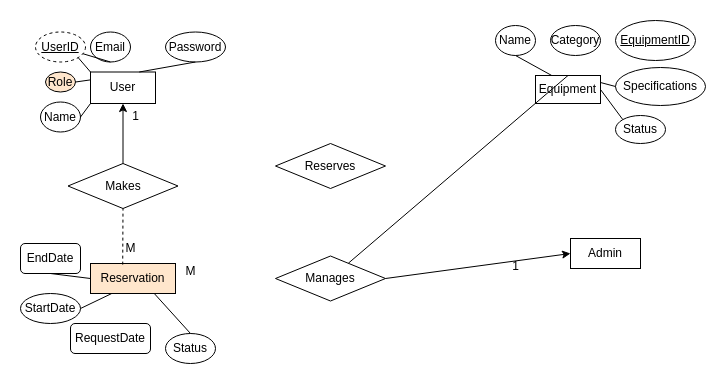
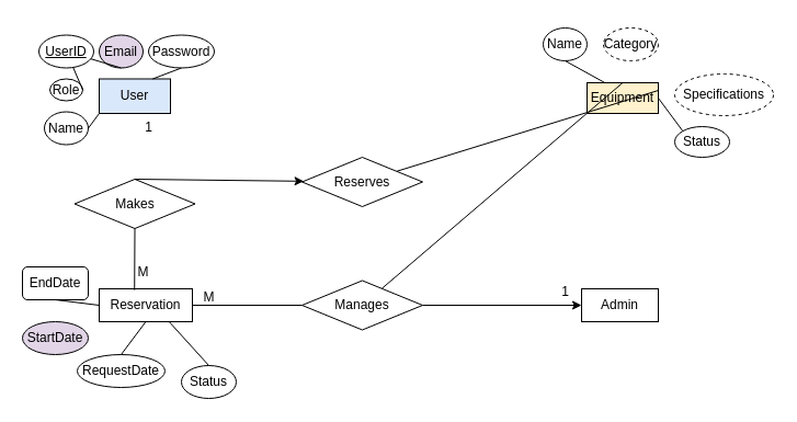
  <mxCell id="0" />
  <mxCell id="1" parent="0" />
- <mxCell id="2" value="User" style="whiteSpace=wrap;html=1;align=center;" vertex="1" parent="1"><mxGeometry x="90" y="71.5" width="65" height="31.5" as="geometry" /></mxCell>
- <mxCell id="3" value="Equipment" style="whiteSpace=wrap;html=1;align=center;" vertex="1" parent="1"><mxGeometry x="535" y="75" width="65" height="28" as="geometry" /></mxCell>
- <mxCell id="4" value="UserID" style="ellipse;whiteSpace=wrap;html=1;align=center;fontStyle=4;dashed=1;" vertex="1" parent="1"><mxGeometry x="35" y="31.5" width="50" height="30" as="geometry" /></mxCell>
+ <mxCell id="2" value="User" style="whiteSpace=wrap;html=1;align=center;fillColor=#dae8fc;" vertex="1" parent="1"><mxGeometry x="90" y="71.5" width="65" height="31.5" as="geometry" /></mxCell>
+ <mxCell id="3" value="Equipment" style="whiteSpace=wrap;html=1;align=center;fillColor=#fff2cc;" vertex="1" parent="1"><mxGeometry x="535" y="75" width="65" height="28" as="geometry" /></mxCell>
+ <mxCell id="4" value="UserID" style="ellipse;whiteSpace=wrap;html=1;align=center;fontStyle=4;" vertex="1" parent="1"><mxGeometry x="35" y="31.5" width="50" height="30" as="geometry" /></mxCell>
  <mxCell id="5" value="Name" style="ellipse;whiteSpace=wrap;html=1;align=center;" vertex="1" parent="1"><mxGeometry x="40" y="101.5" width="40" height="30" as="geometry" /></mxCell>
- <mxCell id="6" value="Email" style="ellipse;whiteSpace=wrap;html=1;align=center;" vertex="1" parent="1"><mxGeometry x="90" y="31.5" width="40" height="30" as="geometry" /></mxCell>
- <mxCell id="7" value="Password" style="ellipse;whiteSpace=wrap;html=1;align=center;" vertex="1" parent="1"><mxGeometry x="165" y="31.5" width="60" height="30" as="geometry" /></mxCell>
- <mxCell id="8" value="Role" style="ellipse;whiteSpace=wrap;html=1;align=center;fillColor=#ffe6cc;" vertex="1" parent="1"><mxGeometry x="45" y="71.5" width="30" height="20" as="geometry" /></mxCell>
+ <mxCell id="6" value="Email" style="ellipse;whiteSpace=wrap;html=1;align=center;fillColor=#e1d5e7;" vertex="1" parent="1"><mxGeometry x="90" y="31.5" width="40" height="30" as="geometry" /></mxCell>
+ <mxCell id="7" value="Password" style="ellipse;whiteSpace=wrap;html=1;align=center;" vertex="1" parent="1"><mxGeometry x="135" y="31.5" width="60" height="30" as="geometry" /></mxCell>
+ <mxCell id="8" value="Role" style="ellipse;whiteSpace=wrap;html=1;align=center;" vertex="1" parent="1"><mxGeometry x="45" y="71.5" width="30" height="20" as="geometry" /></mxCell>
  <mxCell id="9" value="" style="endArrow=none;html=1;rounded=0;exitX=1;exitY=0.5;exitDx=0;exitDy=0;entryX=0;entryY=1;entryDx=0;entryDy=0;" edge="1" parent="1" source="5" target="2"><mxGeometry width="50" height="50" relative="1" as="geometry"><mxPoint x="185" y="181.5" as="sourcePoint" /><mxPoint x="235" y="131.5" as="targetPoint" /></mxGeometry></mxCell>
- <mxCell id="10" value="" style="endArrow=none;html=1;rounded=0;exitX=1;exitY=0.5;exitDx=0;exitDy=0;entryX=0;entryY=0.25;entryDx=0;entryDy=0;" edge="1" parent="1" source="8" target="2"><mxGeometry width="50" height="50" relative="1" as="geometry"><mxPoint x="90" y="126.5" as="sourcePoint" /><mxPoint x="100" y="121.5" as="targetPoint" /></mxGeometry></mxCell>
- <mxCell id="11" value="" style="endArrow=none;html=1;rounded=0;exitX=1;exitY=1;exitDx=0;exitDy=0;entryX=0;entryY=0;entryDx=0;entryDy=0;" edge="1" parent="1" source="4" target="2"><mxGeometry width="50" height="50" relative="1" as="geometry"><mxPoint x="85" y="91.5" as="sourcePoint" /><mxPoint x="100" y="91.5" as="targetPoint" /></mxGeometry></mxCell>
+ <mxCell id="10" value="" style="endArrow=none;html=1;rounded=0;exitX=1;exitY=0.5;exitDx=0;exitDy=0;" edge="1" parent="1" source="8" target="4"><mxGeometry width="50" height="50" relative="1" as="geometry"><mxPoint x="90" y="126.5" as="sourcePoint" /><mxPoint x="100" y="121.5" as="targetPoint" /></mxGeometry></mxCell>
  <mxCell id="12" value="" style="endArrow=none;html=1;rounded=0;exitX=0.5;exitY=1;exitDx=0;exitDy=0;" edge="1" parent="1" source="6" target="4"><mxGeometry width="50" height="50" relative="1" as="geometry"><mxPoint x="88" y="67.5" as="sourcePoint" /><mxPoint x="100" y="81.5" as="targetPoint" /></mxGeometry></mxCell>
  <mxCell id="13" value="" style="endArrow=none;html=1;rounded=0;exitX=0.5;exitY=1;exitDx=0;exitDy=0;entryX=0.75;entryY=0;entryDx=0;entryDy=0;" edge="1" parent="1" source="7" target="2"><mxGeometry width="50" height="50" relative="1" as="geometry"><mxPoint x="120" y="71.5" as="sourcePoint" /><mxPoint x="125" y="81.5" as="targetPoint" /></mxGeometry></mxCell>
- <mxCell id="14" value="EquipmentID" style="ellipse;whiteSpace=wrap;html=1;align=center;fontStyle=4;" vertex="1" parent="1"><mxGeometry x="615" y="20" width="80" height="40" as="geometry" /></mxCell>
  <mxCell id="15" value="Name" style="ellipse;whiteSpace=wrap;html=1;align=center;" vertex="1" parent="1"><mxGeometry x="495" y="25" width="40" height="30" as="geometry" /></mxCell>
- <mxCell id="16" value="Category" style="ellipse;whiteSpace=wrap;html=1;align=center;" vertex="1" parent="1"><mxGeometry x="550" y="25" width="50" height="30" as="geometry" /></mxCell>
- <mxCell id="17" value="Specifications" style="ellipse;whiteSpace=wrap;html=1;align=center;" vertex="1" parent="1"><mxGeometry x="615" y="67" width="90" height="38" as="geometry" /></mxCell>
+ <mxCell id="16" value="Category" style="ellipse;whiteSpace=wrap;html=1;align=center;dashed=1;" vertex="1" parent="1"><mxGeometry x="550" y="25" width="50" height="30" as="geometry" /></mxCell>
+ <mxCell id="17" value="Specifications" style="ellipse;whiteSpace=wrap;html=1;align=center;dashed=1;" vertex="1" parent="1"><mxGeometry x="615" y="67" width="90" height="38" as="geometry" /></mxCell>
  <mxCell id="18" value="Status" style="ellipse;whiteSpace=wrap;html=1;align=center;" vertex="1" parent="1"><mxGeometry x="615" y="115" width="50" height="28" as="geometry" /></mxCell>
  <mxCell id="19" value="" style="endArrow=none;html=1;rounded=0;entryX=0.5;entryY=1;entryDx=0;entryDy=0;exitX=0.25;exitY=0;exitDx=0;exitDy=0;" edge="1" parent="1" source="3" target="15"><mxGeometry width="50" height="50" relative="1" as="geometry"><mxPoint x="420" y="125" as="sourcePoint" /><mxPoint x="470" y="75" as="targetPoint" /></mxGeometry></mxCell>
  <mxCell id="20" value="" style="endArrow=none;html=1;rounded=0;exitX=0.5;exitY=0;exitDx=0;exitDy=0;" edge="1" parent="1" source="3" target="33"><mxGeometry width="50" height="50" relative="1" as="geometry"><mxPoint x="535" y="85" as="sourcePoint" /><mxPoint x="525" y="65" as="targetPoint" /></mxGeometry></mxCell>
- <mxCell id="21" value="" style="endArrow=none;html=1;rounded=0;entryX=0;entryY=0.5;entryDx=0;entryDy=0;exitX=1;exitY=0.25;exitDx=0;exitDy=0;" edge="1" parent="1" source="3" target="17"><mxGeometry width="50" height="50" relative="1" as="geometry"><mxPoint x="585" y="85" as="sourcePoint" /><mxPoint x="637" y="64" as="targetPoint" /></mxGeometry></mxCell>
+ <mxCell id="21" value="" style="endArrow=none;html=1;rounded=0;exitX=1;exitY=0.25;exitDx=0;exitDy=0;" edge="1" parent="1" source="3" target="35"><mxGeometry width="50" height="50" relative="1" as="geometry"><mxPoint x="585" y="85" as="sourcePoint" /><mxPoint x="637" y="64" as="targetPoint" /></mxGeometry></mxCell>
  <mxCell id="22" value="" style="endArrow=none;html=1;rounded=0;entryX=0;entryY=0;entryDx=0;entryDy=0;exitX=1;exitY=0.5;exitDx=0;exitDy=0;" edge="1" parent="1" source="3" target="18"><mxGeometry width="50" height="50" relative="1" as="geometry"><mxPoint x="610" y="95" as="sourcePoint" /><mxPoint x="625" y="96" as="targetPoint" /></mxGeometry></mxCell>
- <mxCell id="23" value="StartDate" style="ellipse;whiteSpace=wrap;html=1;align=center;" vertex="1" parent="1"><mxGeometry x="20" y="293" width="60" height="30" as="geometry" /></mxCell>
+ <mxCell id="23" value="StartDate" style="ellipse;whiteSpace=wrap;html=1;align=center;fillColor=#e1d5e7;" vertex="1" parent="1"><mxGeometry x="20" y="293" width="60" height="30" as="geometry" /></mxCell>
  <mxCell id="24" value="EndDate" style="whiteSpace=wrap;html=1;align=center;rounded=1;" vertex="1" parent="1"><mxGeometry x="20" y="243" width="60" height="30" as="geometry" /></mxCell>
- <mxCell id="25" value="RequestDate" style="whiteSpace=wrap;html=1;align=center;rounded=1;" vertex="1" parent="1"><mxGeometry x="70" y="323" width="80" height="30" as="geometry" /></mxCell>
+ <mxCell id="25" value="RequestDate" style="ellipse;whiteSpace=wrap;html=1;align=center;" vertex="1" parent="1"><mxGeometry x="70" y="323" width="80" height="30" as="geometry" /></mxCell>
  <mxCell id="26" value="Status" style="ellipse;whiteSpace=wrap;html=1;align=center;" vertex="1" parent="1"><mxGeometry x="165" y="333" width="50" height="30" as="geometry" /></mxCell>
- <mxCell id="27" value="" style="endArrow=none;html=1;rounded=0;entryX=1;entryY=0.5;entryDx=0;entryDy=0;exitX=0.25;exitY=1;exitDx=0;exitDy=0;" edge="1" parent="1" source="31" target="23"><mxGeometry width="50" height="50" relative="1" as="geometry"><mxPoint x="115" y="383" as="sourcePoint" /><mxPoint x="235" y="526" as="targetPoint" /></mxGeometry></mxCell>
  <mxCell id="28" value="" style="endArrow=none;html=1;rounded=0;entryX=0.5;entryY=1;entryDx=0;entryDy=0;exitX=0;exitY=0.5;exitDx=0;exitDy=0;" edge="1" parent="1" source="31" target="24"><mxGeometry width="50" height="50" relative="1" as="geometry"><mxPoint x="135.02" y="374.66" as="sourcePoint" /><mxPoint x="65" y="363" as="targetPoint" /></mxGeometry></mxCell>
+ <mxCell id="29" value="" style="endArrow=none;html=1;rounded=0;entryX=0.5;entryY=0;entryDx=0;entryDy=0;exitX=0.5;exitY=1;exitDx=0;exitDy=0;" edge="1" parent="1" source="31" target="25"><mxGeometry width="50" height="50" relative="1" as="geometry"><mxPoint x="164.66" y="375.74" as="sourcePoint" /><mxPoint x="133" y="363" as="targetPoint" /></mxGeometry></mxCell>
  <mxCell id="30" value="" style="endArrow=none;html=1;rounded=0;entryX=0.5;entryY=0;entryDx=0;entryDy=0;exitX=0.75;exitY=1;exitDx=0;exitDy=0;" edge="1" parent="1" source="31" target="26"><mxGeometry width="50" height="50" relative="1" as="geometry"><mxPoint x="180" y="383" as="sourcePoint" /><mxPoint x="213" y="363" as="targetPoint" /></mxGeometry></mxCell>
- <mxCell id="31" value="Reservation" style="whiteSpace=wrap;html=1;align=center;fillColor=#ffe6cc;" vertex="1" parent="1"><mxGeometry x="90" y="263" width="85" height="30" as="geometry" /></mxCell>
- <mxCell id="32" value="Admin" style="whiteSpace=wrap;html=1;align=center;" vertex="1" parent="1"><mxGeometry x="570" y="238" width="70" height="30" as="geometry" /></mxCell>
+ <mxCell id="31" value="Reservation" style="whiteSpace=wrap;html=1;align=center;" vertex="1" parent="1"><mxGeometry x="90" y="263" width="85" height="30" as="geometry" /></mxCell>
+ <mxCell id="32" value="Admin" style="whiteSpace=wrap;html=1;align=center;" vertex="1" parent="1"><mxGeometry x="530" y="263" width="70" height="30" as="geometry" /></mxCell>
  <mxCell id="33" value="Manages" style="shape=rhombus;perimeter=rhombusPerimeter;whiteSpace=wrap;html=1;align=center;" vertex="1" parent="1"><mxGeometry x="275" y="255.5" width="110" height="45" as="geometry" /></mxCell>
  <mxCell id="34" value="Makes" style="shape=rhombus;perimeter=rhombusPerimeter;whiteSpace=wrap;html=1;align=center;" vertex="1" parent="1"><mxGeometry x="67.5" y="163" width="110" height="45" as="geometry" /></mxCell>
  <mxCell id="35" value="Reserves" style="shape=rhombus;perimeter=rhombusPerimeter;whiteSpace=wrap;html=1;align=center;" vertex="1" parent="1"><mxGeometry x="275" y="143" width="110" height="45" as="geometry" /></mxCell>
  <mxCell id="36" value="" style="endArrow=classic;html=1;rounded=0;entryX=0;entryY=0.5;entryDx=0;entryDy=0;exitX=1;exitY=0.5;exitDx=0;exitDy=0;" edge="1" parent="1" source="33" target="32"><mxGeometry width="50" height="50" relative="1" as="geometry"><mxPoint x="375" y="273" as="sourcePoint" /><mxPoint x="425" y="223" as="targetPoint" /></mxGeometry></mxCell>
+ <mxCell id="37" value="" style="endArrow=none;html=1;rounded=0;entryX=0;entryY=0.5;entryDx=0;entryDy=0;exitX=1;exitY=0.5;exitDx=0;exitDy=0;" edge="1" parent="1" source="31" target="33"><mxGeometry width="50" height="50" relative="1" as="geometry"><mxPoint x="164" y="303" as="sourcePoint" /><mxPoint x="200" y="343" as="targetPoint" /></mxGeometry></mxCell>
  <mxCell id="38" value="M" style="text;html=1;align=center;verticalAlign=middle;resizable=0;points=[];autosize=1;strokeColor=none;fillColor=none;" vertex="1" parent="1"><mxGeometry x="175" y="255.5" width="30" height="30" as="geometry" /></mxCell>
  <mxCell id="39" value="1" style="text;html=1;align=center;verticalAlign=middle;resizable=0;points=[];autosize=1;strokeColor=none;fillColor=none;" vertex="1" parent="1"><mxGeometry x="500" y="251" width="30" height="30" as="geometry" /></mxCell>
- <mxCell id="40" value="" style="endArrow=classic;html=1;rounded=0;entryX=0.5;entryY=1;entryDx=0;entryDy=0;exitX=0.5;exitY=0;exitDx=0;exitDy=0;" edge="1" parent="1" source="34" target="2"><mxGeometry width="50" height="50" relative="1" as="geometry"><mxPoint x="375" y="273" as="sourcePoint" /><mxPoint x="425" y="223" as="targetPoint" /></mxGeometry></mxCell>
+ <mxCell id="40" value="" style="endArrow=classic;html=1;rounded=0;exitX=0.5;exitY=0;exitDx=0;exitDy=0;" edge="1" parent="1" source="34" target="35"><mxGeometry width="50" height="50" relative="1" as="geometry"><mxPoint x="375" y="273" as="sourcePoint" /><mxPoint x="425" y="223" as="targetPoint" /></mxGeometry></mxCell>
  <mxCell id="41" value="1" style="text;html=1;align=center;verticalAlign=middle;resizable=0;points=[];autosize=1;strokeColor=none;fillColor=none;" vertex="1" parent="1"><mxGeometry x="120" y="101" width="30" height="30" as="geometry" /></mxCell>
- <mxCell id="42" value="" style="endArrow=none;html=1;rounded=0;entryX=0.5;entryY=1;entryDx=0;entryDy=0;exitX=0.379;exitY=0.037;exitDx=0;exitDy=0;exitPerimeter=0;dashed=1;" edge="1" parent="1" source="31" target="34"><mxGeometry width="50" height="50" relative="1" as="geometry"><mxPoint x="185" y="288" as="sourcePoint" /><mxPoint x="285" y="288" as="targetPoint" /></mxGeometry></mxCell>
+ <mxCell id="42" value="" style="endArrow=none;html=1;rounded=0;entryX=0.5;entryY=1;entryDx=0;entryDy=0;exitX=0.379;exitY=0.037;exitDx=0;exitDy=0;exitPerimeter=0;" edge="1" parent="1" source="31" target="34"><mxGeometry width="50" height="50" relative="1" as="geometry"><mxPoint x="185" y="288" as="sourcePoint" /><mxPoint x="285" y="288" as="targetPoint" /></mxGeometry></mxCell>
  <mxCell id="43" value="M" style="text;html=1;align=center;verticalAlign=middle;resizable=0;points=[];autosize=1;strokeColor=none;fillColor=none;" vertex="1" parent="1"><mxGeometry x="115" y="233" width="30" height="30" as="geometry" /></mxCell>
